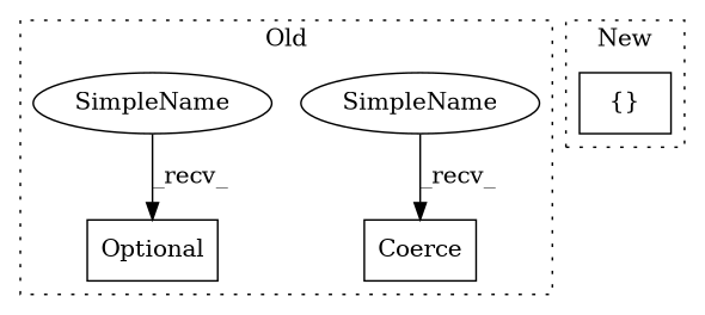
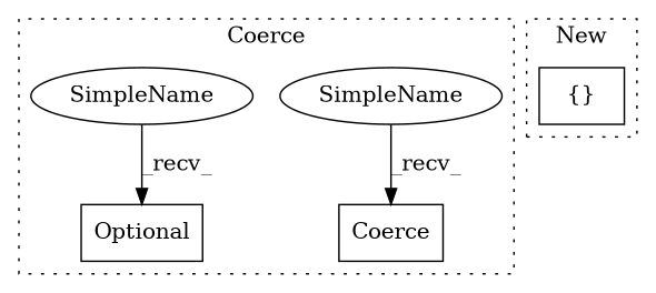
  digraph {
    node [a=32 l=10 shape=box]
    n1 [l="7,1" label=Coerce s="1523,1533"]
    n2 [l="9,1" label=Optional s="1142,1179"]
    n3 [a=42 label=SimpleName s=1512 shape=ellipse]
    n4 [a=42 label=SimpleName s=1131 shape=ellipse]
    n5 [a=4 l="1,1" label="{}" s="1051,1143"]
    subgraph cluster_1 {
-     label=Old
+     label=Coerce
      style=dotted
      n1
      n2
      n3
      n4
    }
    subgraph cluster_2 {
      label=New
      style=dotted
      n5
    }
    n3 -> n1 [label=_recv_]
    n4 -> n2 [label=_recv_]
  }
